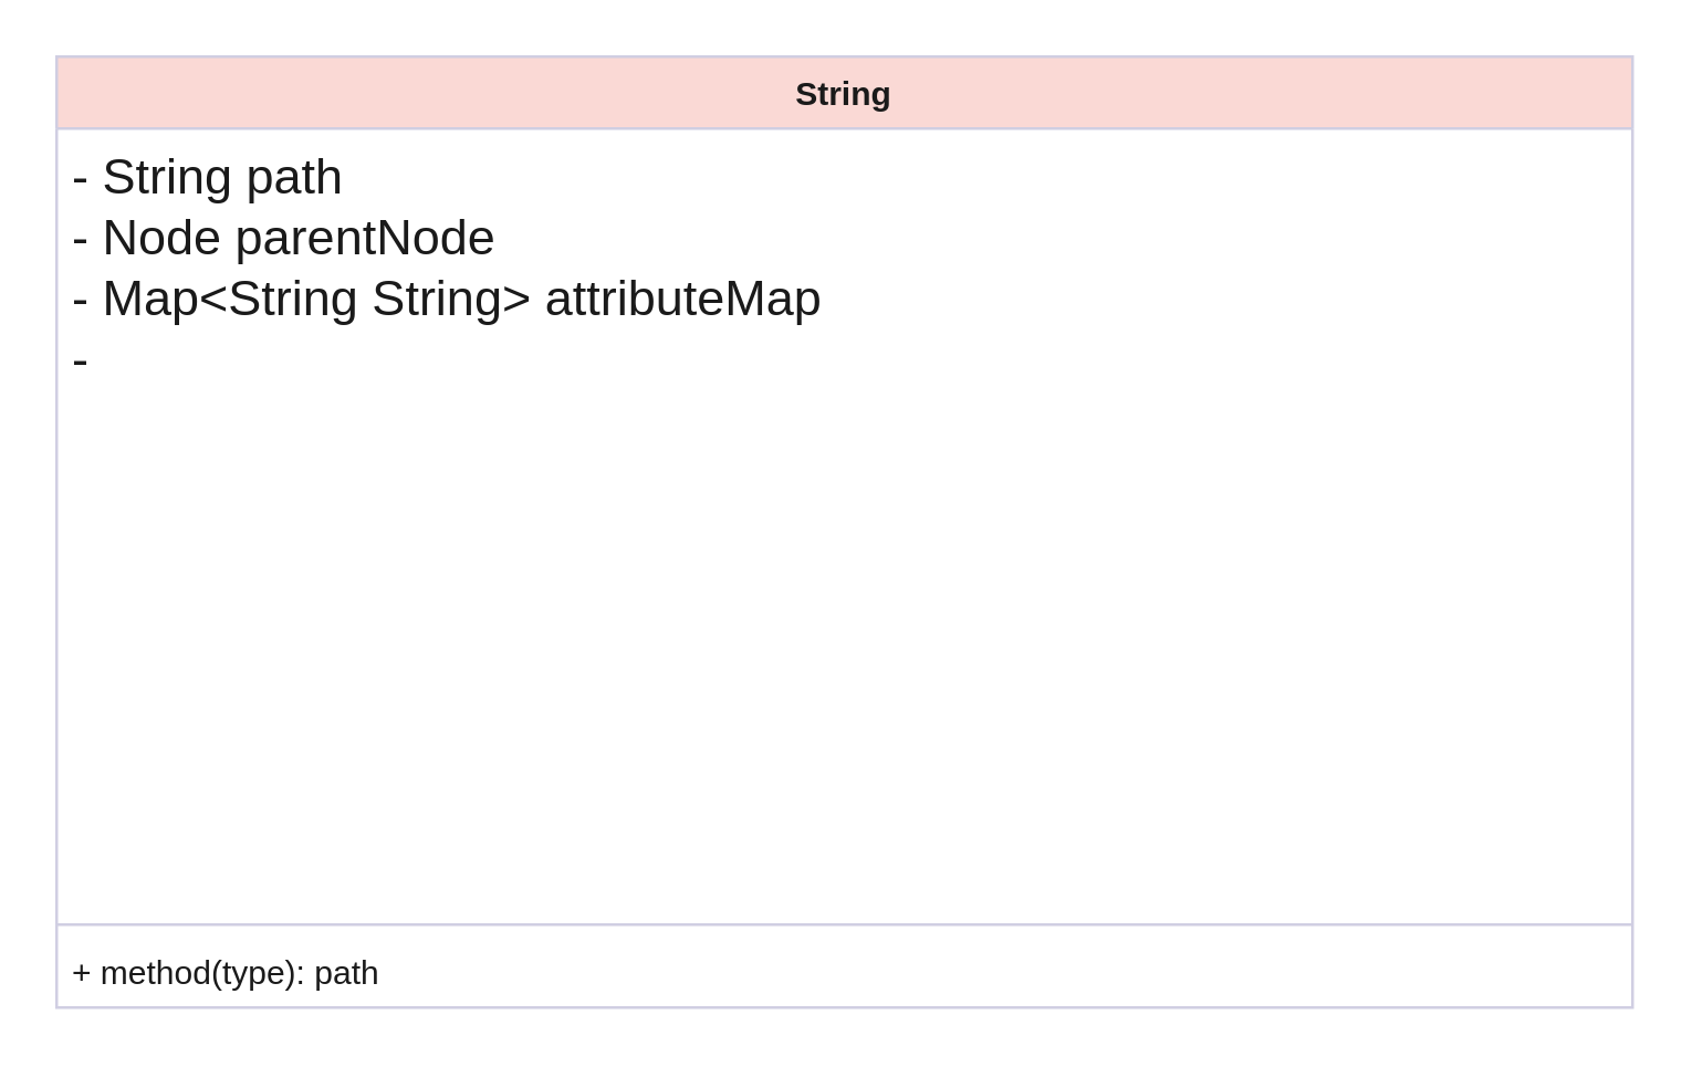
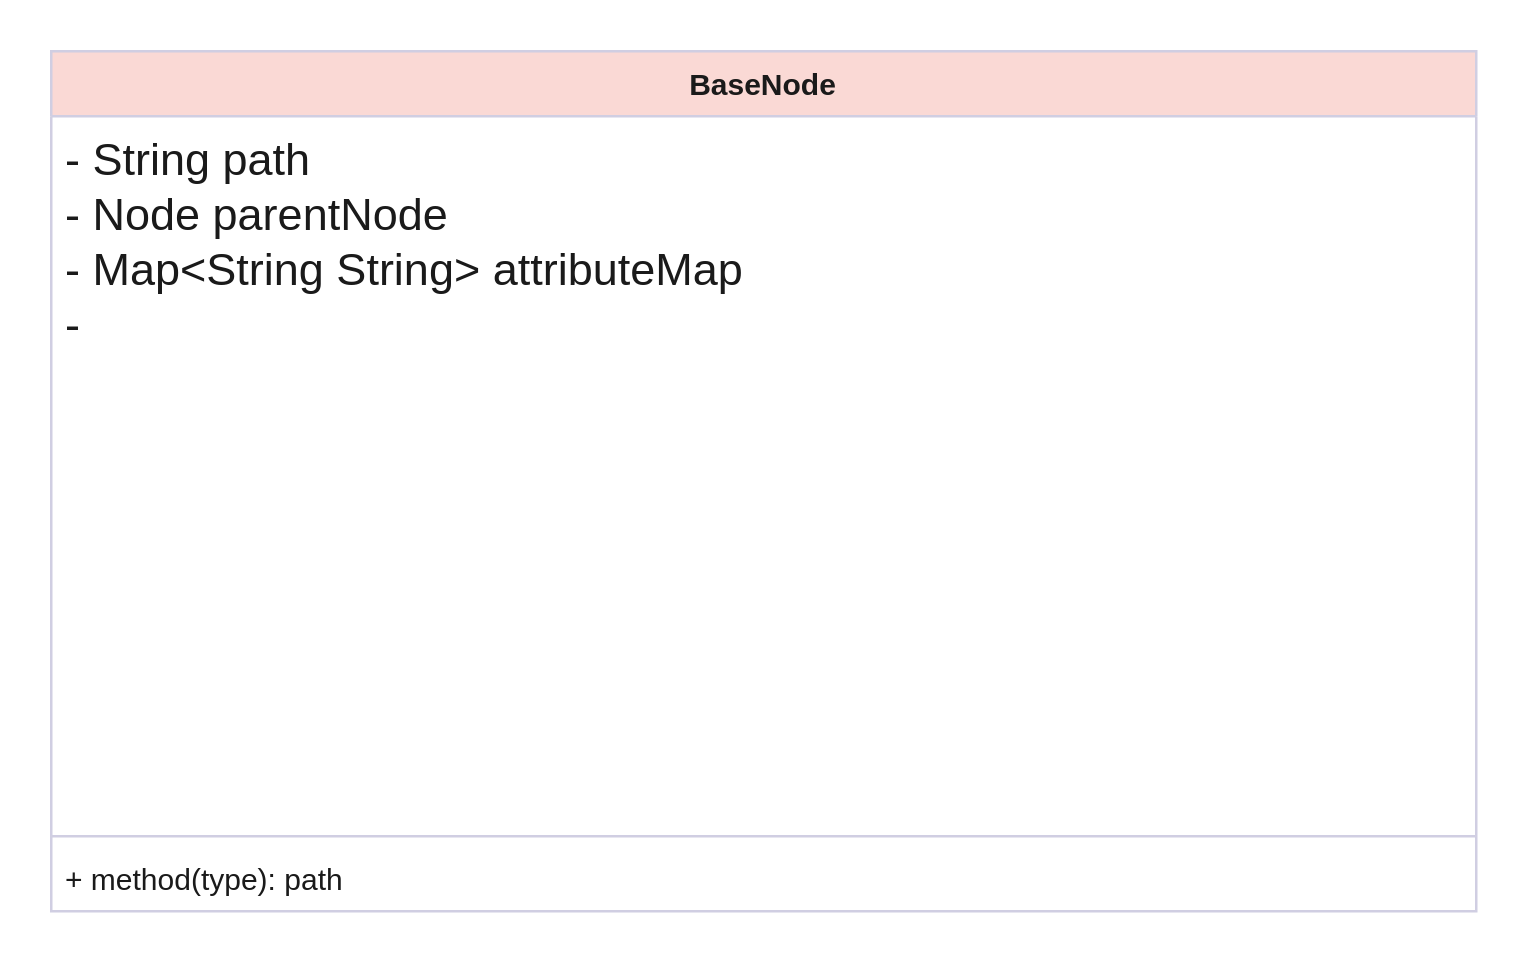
  <mxCell id="0" />
  <mxCell id="1" parent="0" />
- <mxCell id="2" value="String" style="swimlane;fontStyle=1;align=center;verticalAlign=top;childLayout=stackLayout;horizontal=1;startSize=26;horizontalStack=0;resizeParent=1;resizeParentMax=0;resizeLast=0;collapsible=1;marginBottom=0;fillColor=#FAD9D5;strokeColor=#D0CEE2;fontColor=#1A1A1A;" vertex="1" parent="1"><mxGeometry x="20" y="20" width="570" height="344" as="geometry" /></mxCell>
+ <mxCell id="2" value="BaseNode" style="swimlane;fontStyle=1;align=center;verticalAlign=top;childLayout=stackLayout;horizontal=1;startSize=26;horizontalStack=0;resizeParent=1;resizeParentMax=0;resizeLast=0;collapsible=1;marginBottom=0;fillColor=#FAD9D5;strokeColor=#D0CEE2;fontColor=#1A1A1A;" vertex="1" parent="1"><mxGeometry x="20" y="20" width="570" height="344" as="geometry" /></mxCell>
  <mxCell id="3" value="- String path&#10;- Node parentNode&#10;- Map&lt;String String&gt; attributeMap&#10;- " style="text;strokeColor=none;fillColor=none;align=left;verticalAlign=top;spacingLeft=4;spacingRight=4;overflow=hidden;rotatable=0;points=[[0,0.5],[1,0.5]];portConstraint=eastwest;fontColor=#1A1A1A;fontSize=18;" vertex="1" parent="2"><mxGeometry y="26" width="570" height="284" as="geometry" /></mxCell>
  <mxCell id="4" value="" style="line;strokeWidth=1;fillColor=none;align=left;verticalAlign=middle;spacingTop=-1;spacingLeft=3;spacingRight=3;rotatable=0;labelPosition=right;points=[];portConstraint=eastwest;strokeColor=#D0CEE2;fontColor=#1A1A1A;" vertex="1" parent="2"><mxGeometry y="310" width="570" height="8" as="geometry" /></mxCell>
  <mxCell id="5" value="+ method(type): path" style="text;strokeColor=none;fillColor=none;align=left;verticalAlign=top;spacingLeft=4;spacingRight=4;overflow=hidden;rotatable=0;points=[[0,0.5],[1,0.5]];portConstraint=eastwest;fontColor=#1A1A1A;" vertex="1" parent="2"><mxGeometry y="318" width="570" height="26" as="geometry" /></mxCell>
